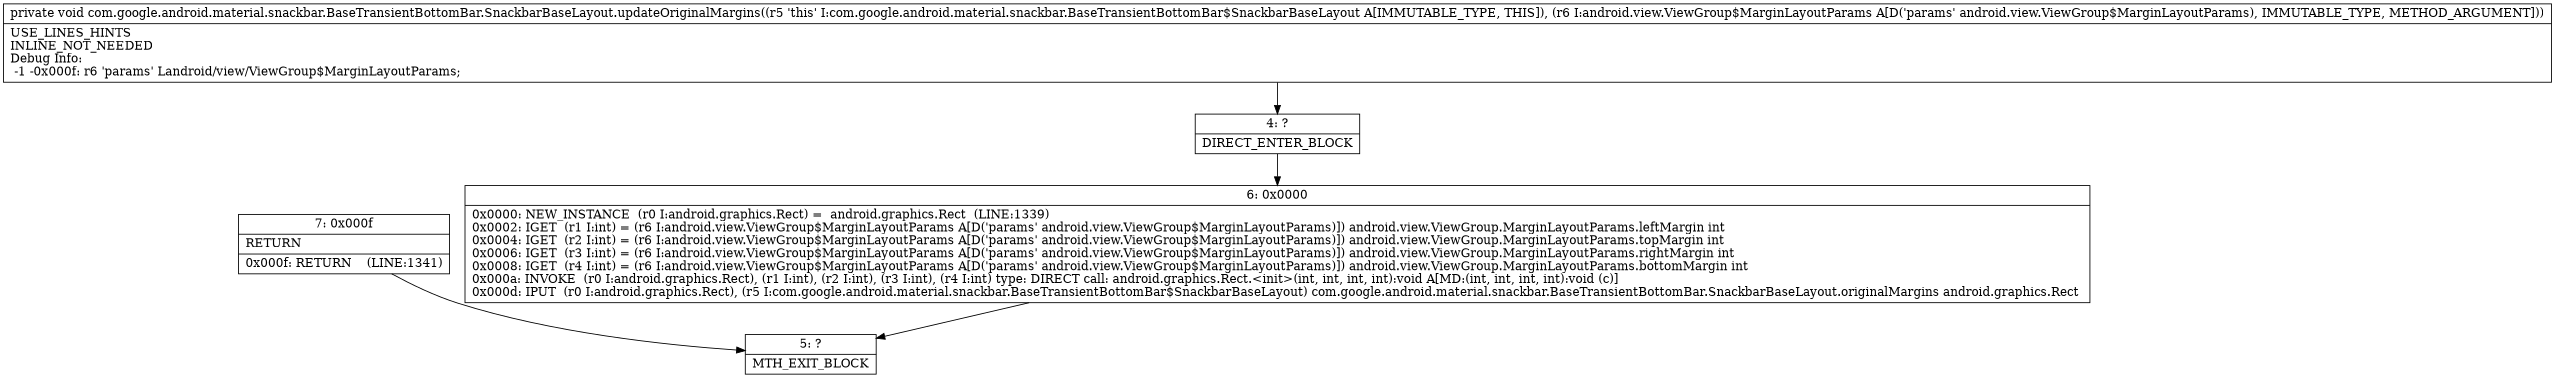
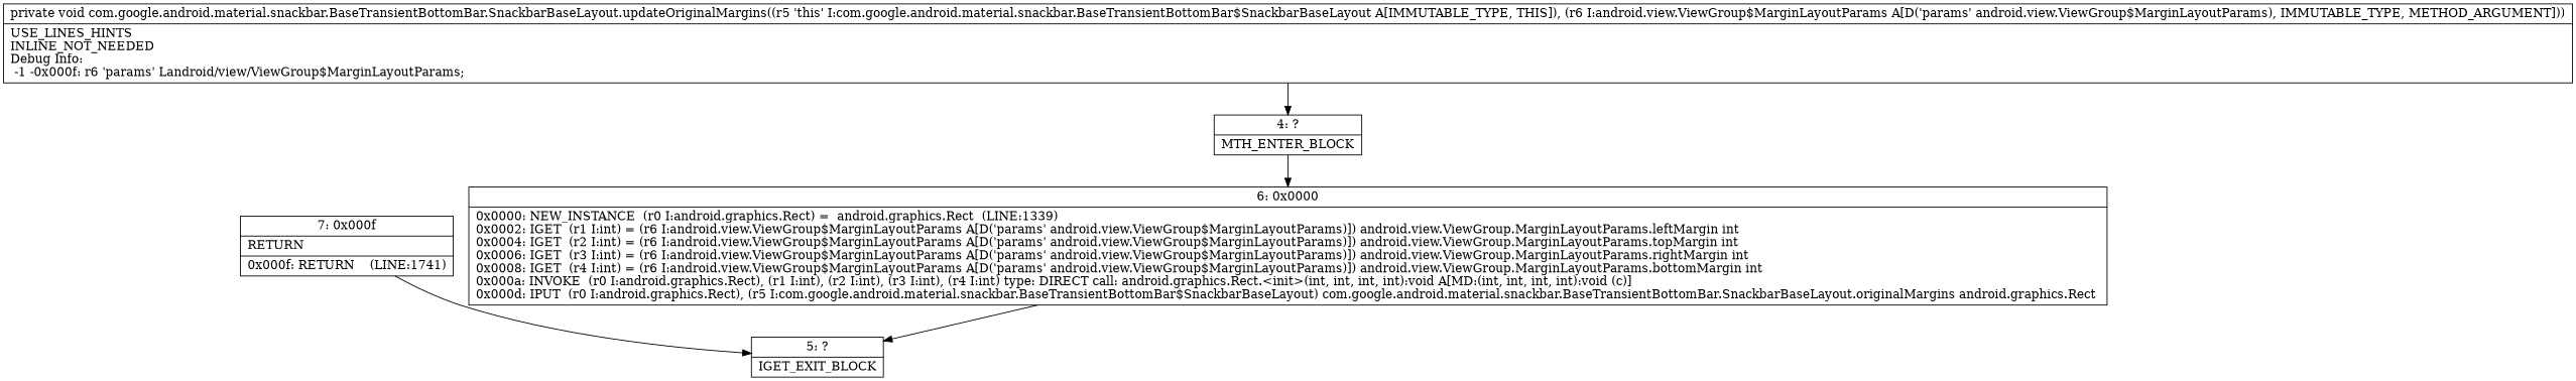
  digraph {
    node [shape=record]
-   n1 [label="{4\:\ ?|DIRECT_ENTER_BLOCK\l}"]
+   n1 [label="{4\:\ ?|MTH_ENTER_BLOCK\l}"]
    n2 [label="{6\:\ 0x0000|0x0000: NEW_INSTANCE  (r0 I:android.graphics.Rect) =  android.graphics.Rect  (LINE:1339)\l0x0002: IGET  (r1 I:int) = (r6 I:android.view.ViewGroup$MarginLayoutParams A[D('params' android.view.ViewGroup$MarginLayoutParams)]) android.view.ViewGroup.MarginLayoutParams.leftMargin int \l0x0004: IGET  (r2 I:int) = (r6 I:android.view.ViewGroup$MarginLayoutParams A[D('params' android.view.ViewGroup$MarginLayoutParams)]) android.view.ViewGroup.MarginLayoutParams.topMargin int \l0x0006: IGET  (r3 I:int) = (r6 I:android.view.ViewGroup$MarginLayoutParams A[D('params' android.view.ViewGroup$MarginLayoutParams)]) android.view.ViewGroup.MarginLayoutParams.rightMargin int \l0x0008: IGET  (r4 I:int) = (r6 I:android.view.ViewGroup$MarginLayoutParams A[D('params' android.view.ViewGroup$MarginLayoutParams)]) android.view.ViewGroup.MarginLayoutParams.bottomMargin int \l0x000a: INVOKE  (r0 I:android.graphics.Rect), (r1 I:int), (r2 I:int), (r3 I:int), (r4 I:int) type: DIRECT call: android.graphics.Rect.\<init\>(int, int, int, int):void A[MD:(int, int, int, int):void (c)]\l0x000d: IPUT  (r0 I:android.graphics.Rect), (r5 I:com.google.android.material.snackbar.BaseTransientBottomBar$SnackbarBaseLayout) com.google.android.material.snackbar.BaseTransientBottomBar.SnackbarBaseLayout.originalMargins android.graphics.Rect \l}"]
-   n3 [label="{5\:\ ?|MTH_EXIT_BLOCK\l}"]
-   n4 [label="{7\:\ 0x000f|RETURN\l|0x000f: RETURN    (LINE:1341)\l}"]
+   n3 [label="{5\:\ ?|IGET_EXIT_BLOCK\l}"]
+   n4 [label="{7\:\ 0x000f|RETURN\l|0x000f: RETURN    (LINE:1741)\l}"]
    n5 [label="{private void com.google.android.material.snackbar.BaseTransientBottomBar.SnackbarBaseLayout.updateOriginalMargins((r5 'this' I:com.google.android.material.snackbar.BaseTransientBottomBar$SnackbarBaseLayout A[IMMUTABLE_TYPE, THIS]), (r6 I:android.view.ViewGroup$MarginLayoutParams A[D('params' android.view.ViewGroup$MarginLayoutParams), IMMUTABLE_TYPE, METHOD_ARGUMENT]))  | USE_LINES_HINTS\lINLINE_NOT_NEEDED\lDebug Info:\l  \-1 \-0x000f: r6 'params' Landroid\/view\/ViewGroup$MarginLayoutParams;\l}"]
    n1 -> n2
    n2 -> n3
    n4 -> n3
    n5 -> n1
  }
